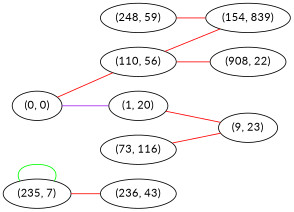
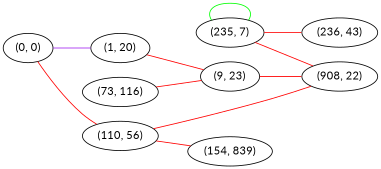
  graph {
    fontname=Lato
    rankdir=LR
    node [fontname=Lato]
    edge [color=red fontname=Lato weight=1]
    "(235, 7)"
    "(236, 43)"
    n3 [label="(908, 22)"]
    n4 [label="(1, 20)"]
    "(0, 0)"
    "(110, 56)"
    "(9, 23)"
    "(73, 116)"
    n9 [label="(154, 839)"]
-   "(248, 59)"
    "(235, 7)" -- "(235, 7)" [color=green weight=2]
    "(235, 7)" -- "(236, 43)"
+   "(235, 7)" -- n3
    n4 -- "(9, 23)"
    "(0, 0)" -- n4 [color=purple weight=4]
    "(0, 0)" -- "(110, 56)"
    "(110, 56)" -- n3
    "(110, 56)" -- n9
+   "(9, 23)" -- n3
    "(73, 116)" -- "(9, 23)"
-   "(248, 59)" -- n9
  }
